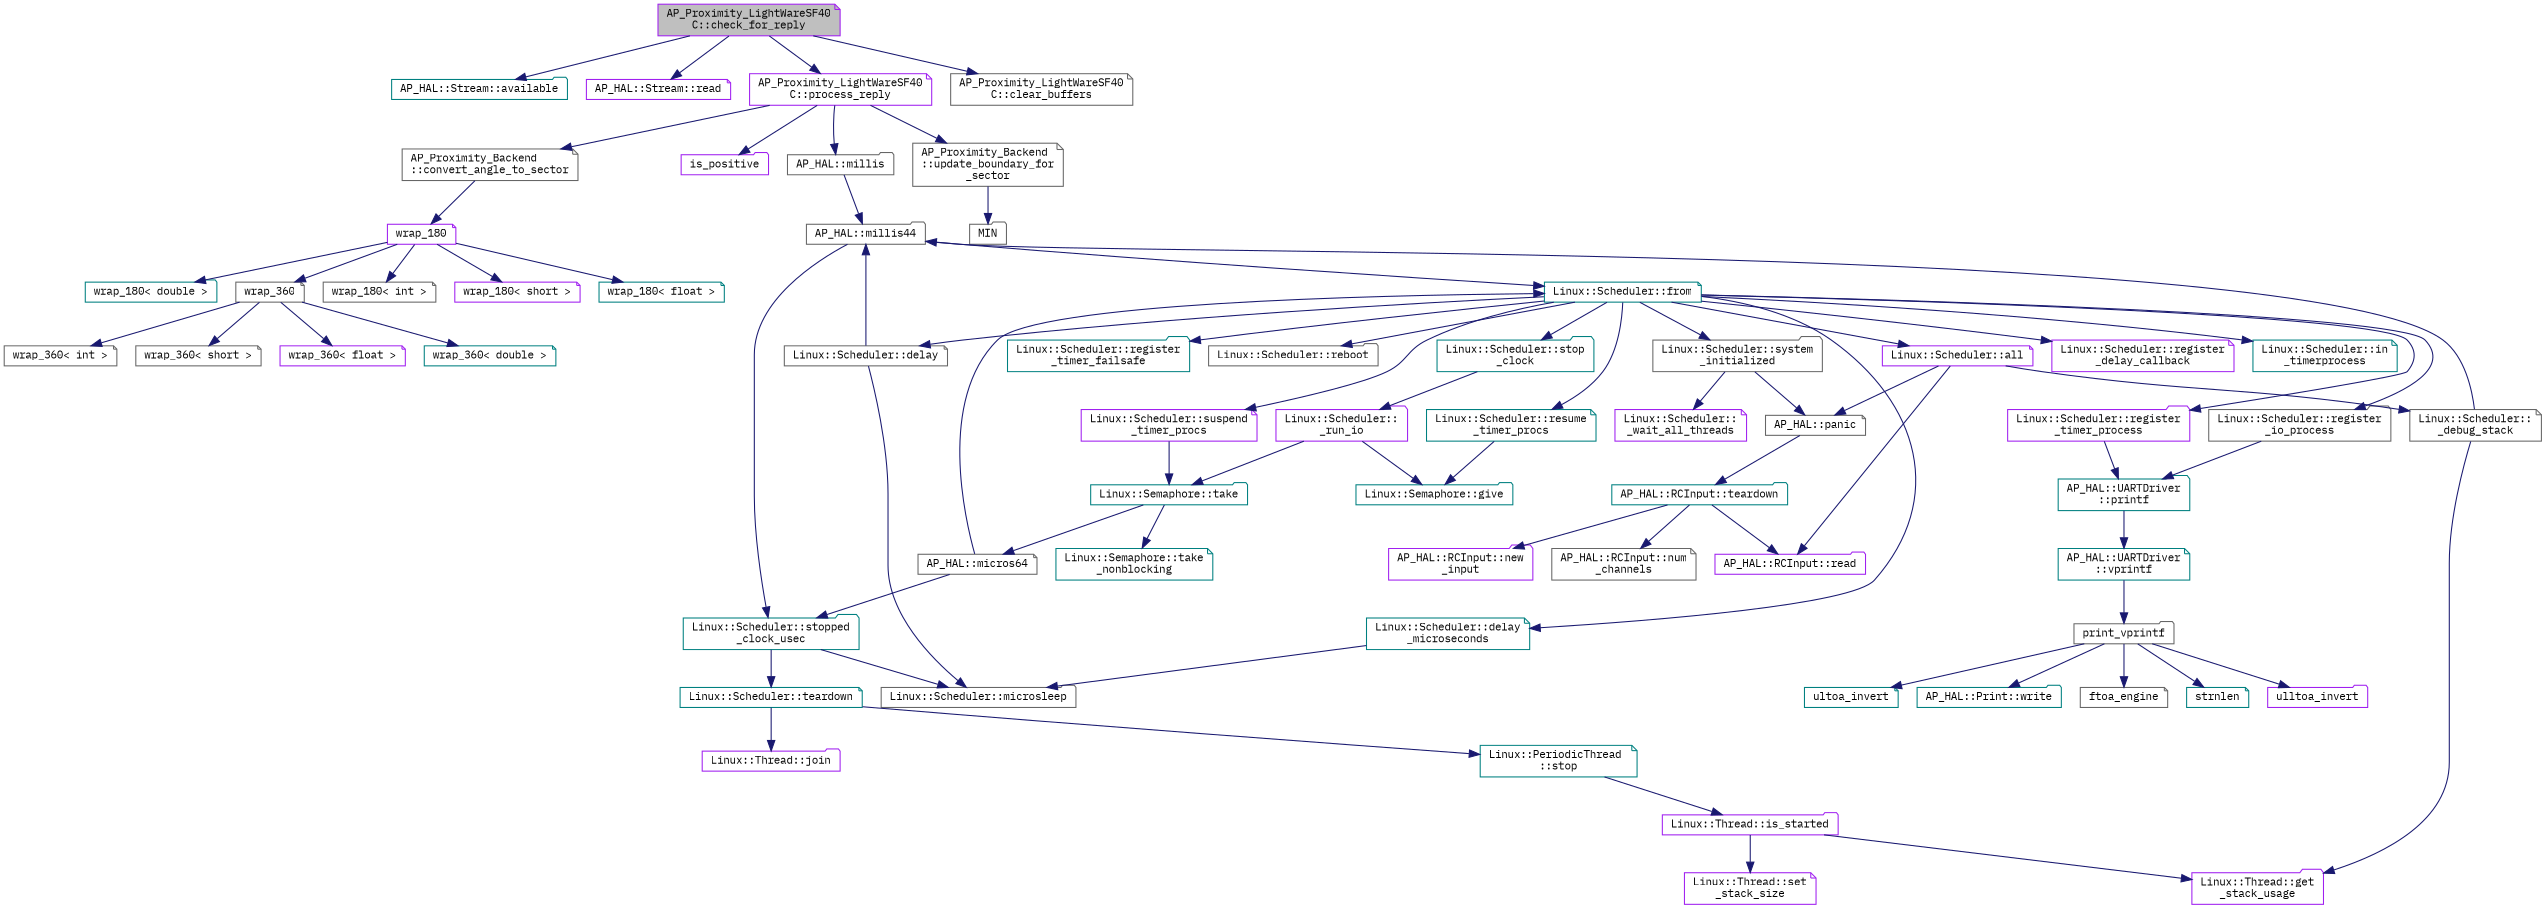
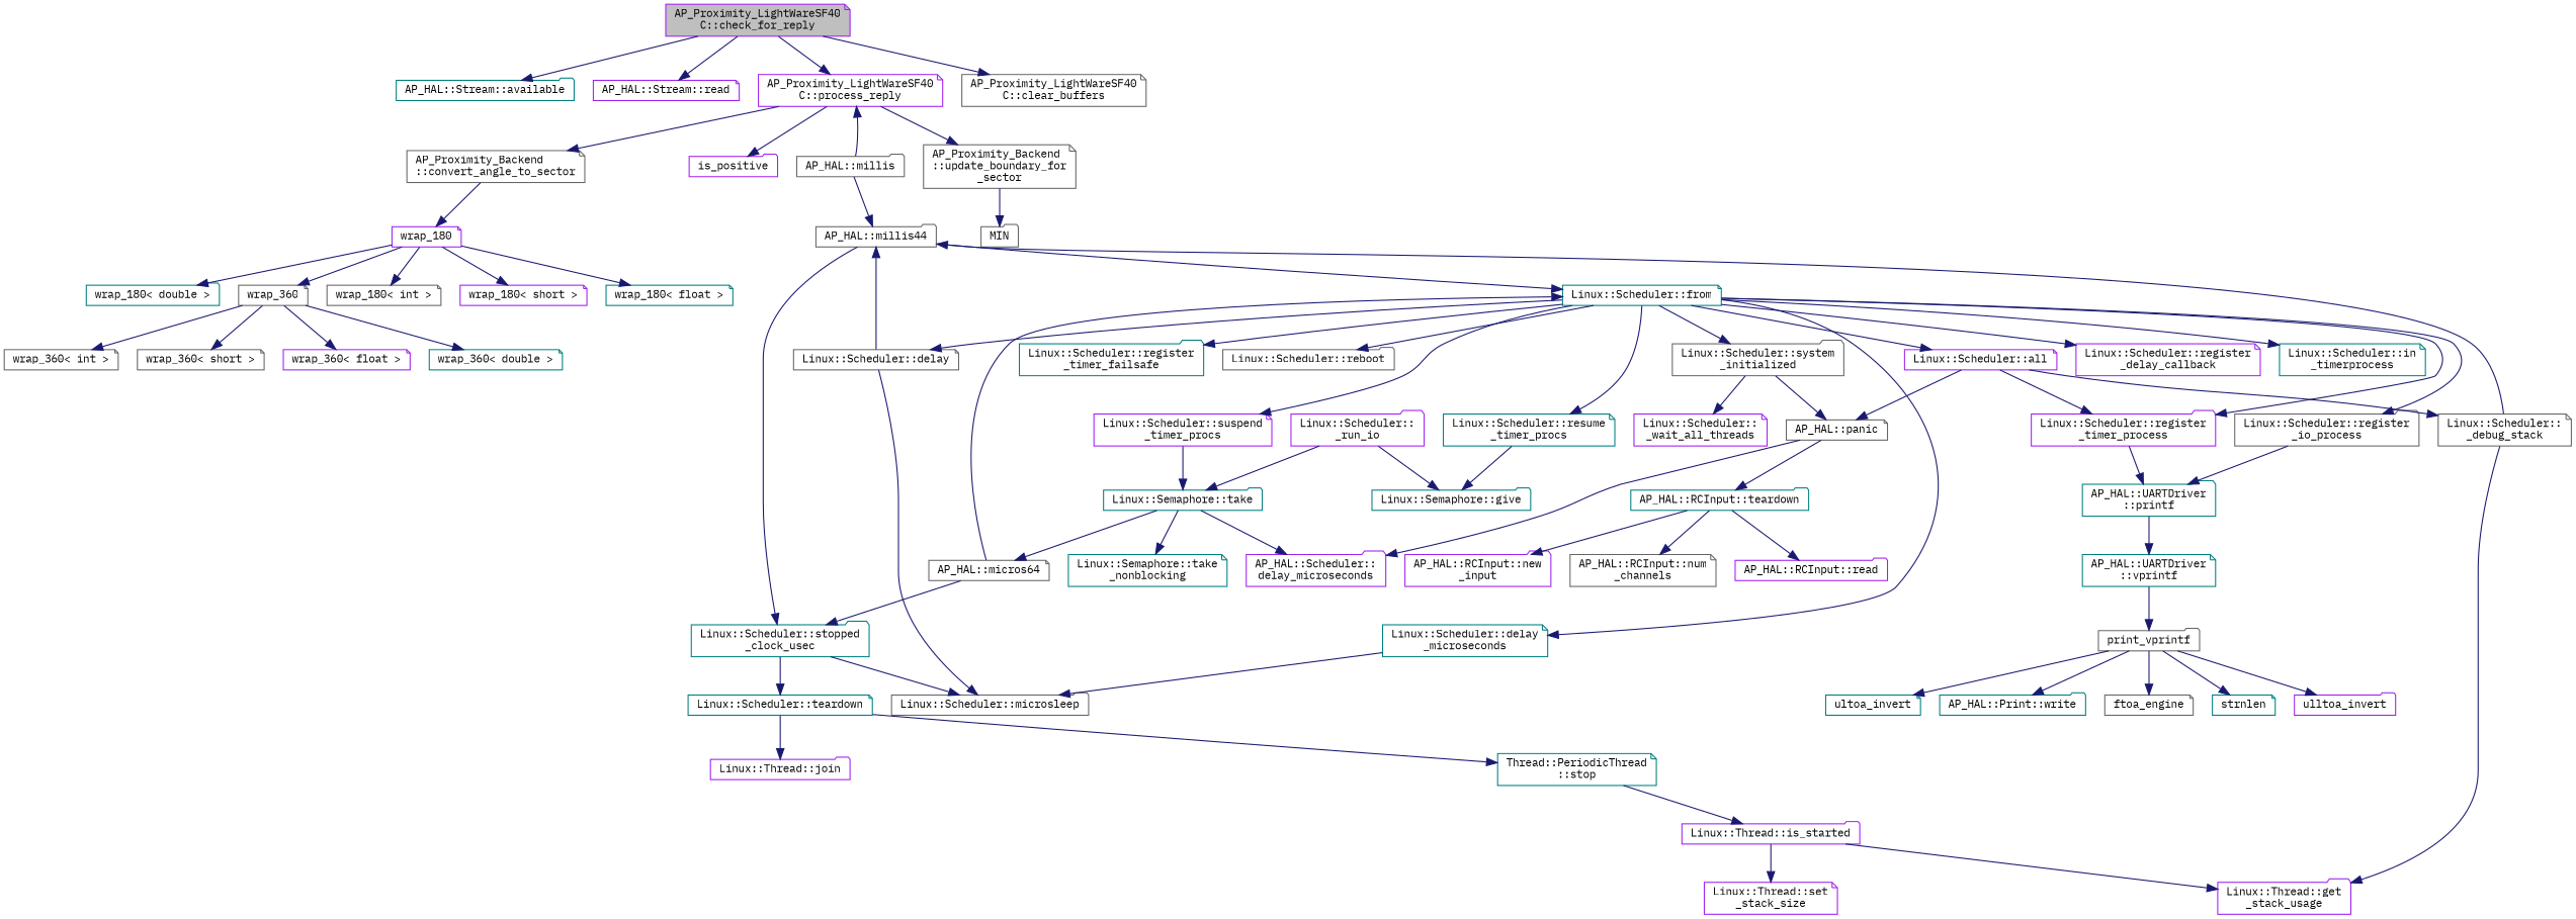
  digraph {
    fontname="IBM Plex Mono"
    rankdir=TB
    node [color=teal fillcolor=white fontname="IBM Plex Mono" fontsize=10 shape=note style=filled]
    edge [color=midnightblue fontname="IBM Plex Mono" fontsize=10 labelfontname=Helvetica labelfontsize=10 style=solid]
    n1 [color=purple fillcolor=grey75 fontcolor=black height=0.2 label="AP_Proximity_LightWareSF40\lC::check_for_reply" width=0.4]
    n2 [height=0.2 label="AP_HAL::Stream::available" shape=folder width=0.4]
    n3 [color=purple height=0.2 label="AP_HAL::Stream::read" width=0.4]
    n4 [color=purple height=0.2 label="AP_Proximity_LightWareSF40\lC::process_reply" width=0.4]
    n5 [color=gray40 height=0.2 label="AP_Proximity_LightWareSF40\lC::clear_buffers" width=0.4]
    n6 [color=gray40 height=0.2 label="AP_Proximity_Backend\l::convert_angle_to_sector" width=0.4]
    n7 [color=purple height=0.2 label=is_positive shape=folder width=0.4]
    n8 [color=gray40 height=0.2 label="AP_HAL::millis" shape=folder width=0.4]
    n9 [color=gray40 height=0.2 label="AP_Proximity_Backend\l::update_boundary_for\l_sector" width=0.4]
    n10 [color=purple height=0.2 label=wrap_180 width=0.4]
    n11 [color=gray40 height=0.2 label="AP_HAL::millis44" shape=folder width=0.4]
    n12 [color=gray40 height=0.2 label=MIN shape=folder width=0.4]
    n13 [color=gray40 height=0.2 label=wrap_360 width=0.4]
    n14 [color=gray40 height=0.2 label="wrap_180\< int \>" width=0.4]
    n15 [color=purple height=0.2 label="wrap_180\< short \>" width=0.4]
    n16 [height=0.2 label="wrap_180\< float \>" width=0.4]
    n17 [height=0.2 label="wrap_180\< double \>" shape=folder width=0.4]
    n18 [color=gray40 height=0.2 label="wrap_360\< int \>" width=0.4]
    n19 [color=gray40 height=0.2 label="wrap_360\< short \>" width=0.4]
    n20 [color=purple height=0.2 label="wrap_360\< float \>" width=0.4]
    n21 [height=0.2 label="wrap_360\< double \>" width=0.4]
    n22 [height=0.2 label="Linux::Scheduler::from" width=0.4]
    n23 [height=0.2 label="Linux::Scheduler::stopped\l_clock_usec" shape=folder width=0.4]
    n24 [color=purple height=0.2 label="Linux::Scheduler::all" width=0.4]
    n25 [color=purple height=0.2 label="Linux::Scheduler::register\l_timer_process" shape=folder width=0.4]
    n26 [color=gray40 height=0.2 label="Linux::Scheduler::delay" width=0.4]
    n27 [height=0.2 label="Linux::Scheduler::delay\l_microseconds" width=0.4]
    n28 [color=purple height=0.2 label="Linux::Scheduler::register\l_delay_callback" width=0.4]
    n29 [color=gray40 height=0.2 label="Linux::Scheduler::register\l_io_process" shape=folder width=0.4]
    n30 [color=purple height=0.2 label="Linux::Scheduler::suspend\l_timer_procs" width=0.4]
    n31 [height=0.2 label="Linux::Scheduler::resume\l_timer_procs" width=0.4]
    n32 [height=0.2 label="Linux::Scheduler::in\l_timerprocess" width=0.4]
    n33 [height=0.2 label="Linux::Scheduler::register\l_timer_failsafe" shape=folder width=0.4]
    n34 [color=gray40 height=0.2 label="Linux::Scheduler::system\l_initialized" shape=folder width=0.4]
    n35 [color=gray40 height=0.2 label="Linux::Scheduler::reboot" shape=folder width=0.4]
-   n36 [height=0.2 label="Linux::Scheduler::stop\l_clock" shape=folder width=0.4]
    n37 [color=gray40 height=0.2 label="Linux::Scheduler::microsleep" shape=folder width=0.4]
    n38 [height=0.2 label="Linux::Scheduler::teardown" width=0.4]
    n39 [color=gray40 height=0.2 label="AP_HAL::panic" width=0.4]
    n40 [color=gray40 height=0.2 label="Linux::Scheduler::\l_debug_stack" width=0.4]
    n41 [height=0.2 label="AP_HAL::UARTDriver\l::printf" shape=folder width=0.4]
    n42 [height=0.2 label="Linux::Semaphore::take" shape=folder width=0.4]
    n43 [height=0.2 label="Linux::Semaphore::give" shape=folder width=0.4]
    n44 [color=purple height=0.2 label="Linux::Scheduler::\l_wait_all_threads" width=0.4]
    n45 [color=purple height=0.2 label="Linux::Scheduler::\l_run_io" shape=folder width=0.4]
    n46 [height=0.2 label="AP_HAL::RCInput::teardown" shape=folder width=0.4]
+   n47 [color=purple height=0.2 label="AP_HAL::Scheduler::\ldelay_microseconds" shape=folder width=0.4]
    n48 [color=purple height=0.2 label="Linux::Thread::get\l_stack_usage" shape=folder width=0.4]
    n49 [color=purple height=0.2 label="AP_HAL::RCInput::new\l_input" shape=folder width=0.4]
    n50 [color=gray40 height=0.2 label="AP_HAL::RCInput::num\l_channels" width=0.4]
    n51 [color=purple height=0.2 label="AP_HAL::RCInput::read" shape=folder width=0.4]
    n52 [height=0.2 label="AP_HAL::UARTDriver\l::vprintf" width=0.4]
    n53 [color=gray40 height=0.2 label=print_vprintf shape=folder width=0.4]
    n54 [height=0.2 label="AP_HAL::Print::write" shape=folder width=0.4]
    n55 [color=gray40 height=0.2 label=ftoa_engine width=0.4]
    n56 [height=0.2 label=strnlen width=0.4]
    n57 [color=purple height=0.2 label=ulltoa_invert shape=folder width=0.4]
    n58 [height=0.2 label=ultoa_invert width=0.4]
    n59 [height=0.2 label="Linux::Semaphore::take\l_nonblocking" width=0.4]
    n60 [color=gray40 height=0.2 label="AP_HAL::micros64" width=0.4]
-   n61 [height=0.2 label="Linux::PeriodicThread\l::stop" width=0.4]
+   n61 [height=0.2 label="Thread::PeriodicThread\l::stop" width=0.4]
    n62 [color=purple height=0.2 label="Linux::Thread::join" shape=folder width=0.4]
    n63 [color=purple height=0.2 label="Linux::Thread::is_started" shape=folder width=0.4]
    n64 [color=purple height=0.2 label="Linux::Thread::set\l_stack_size" width=0.4]
    n1 -> n2
    n1 -> n3
    n1 -> n4
    n1 -> n5
    n4 -> n6
    n4 -> n7
-   n4 -> n8
+   n8 -> n4
    n4 -> n9
    n6 -> n10
    n8 -> n11
    n9 -> n12
    n10 -> n13
    n10 -> n14
    n10 -> n15
    n10 -> n16
    n10 -> n17
    n11 -> n22
    n11 -> n23
    n13 -> n18
    n13 -> n19
    n13 -> n20
    n13 -> n21
    n22 -> n24
    n22 -> n25
    n22 -> n26
    n22 -> n27
    n22 -> n28
    n22 -> n29
    n22 -> n30
    n22 -> n31
    n22 -> n32
    n22 -> n33
    n22 -> n34
    n22 -> n35
-   n22 -> n36
    n23 -> n37
    n23 -> n38
-   n24 -> n51
+   n24 -> n25
    n24 -> n39
    n24 -> n40
    n25 -> n41
    n26 -> n11
    n26 -> n37
    n27 -> n37
    n29 -> n41
    n30 -> n42
    n31 -> n43
    n34 -> n39
    n34 -> n44
-   n36 -> n45
    n38 -> n61
    n38 -> n62
    n39 -> n46
+   n39 -> n47
    n40 -> n11
    n40 -> n48
    n41 -> n52
+   n42 -> n47
    n42 -> n59
    n42 -> n60
    n45 -> n42
    n45 -> n43
    n46 -> n49
    n46 -> n50
    n46 -> n51
    n52 -> n53
    n53 -> n54
    n53 -> n55
    n53 -> n56
    n53 -> n57
    n53 -> n58
    n60 -> n22
    n60 -> n23
    n61 -> n63
    n63 -> n48
    n63 -> n64
  }
